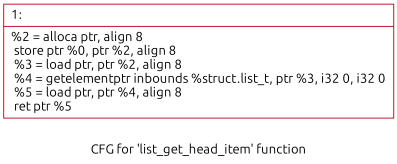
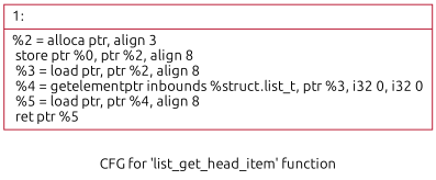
  digraph {
    label="CFG for 'list_get_head_item' function"
    fontname=Ubuntu
-   n1 [color="#b70d28ff" fillcolor=white fontname=Ubuntu label="{1:\l|  %2 = alloca ptr, align 8\l  store ptr %0, ptr %2, align 8\l  %3 = load ptr, ptr %2, align 8\l  %4 = getelementptr inbounds %struct.list_t, ptr %3, i32 0, i32 0\l  %5 = load ptr, ptr %4, align 8\l  ret ptr %5\l}" shape=record style=filled]
+   n1 [color="#b70d28ff" fillcolor=white fontname=Ubuntu label="{1:\l|  %2 = alloca ptr, align 3\l  store ptr %0, ptr %2, align 8\l  %3 = load ptr, ptr %2, align 8\l  %4 = getelementptr inbounds %struct.list_t, ptr %3, i32 0, i32 0\l  %5 = load ptr, ptr %4, align 8\l  ret ptr %5\l}" shape=record style=filled]
  }
